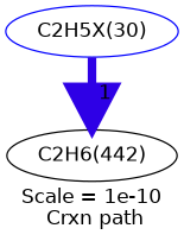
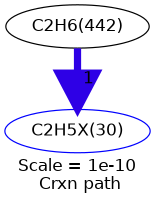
  digraph {
    fontname=Helvetica
    label="Scale = 1e-10\l Crxn path"
    node [fontname=Helvetica]
    n1 [label="C2H6(442)" color=black]
    n2 [label="C2H5X(30)" color=blue]
-   n2 -> n1 [arrowsize=3 color="0.7, 1.5, 0.9" fontname=Helvetica label=" 1" style="setlinewidth(6)"]
+   n1 -> n2 [arrowsize=3 color="0.7, 1.5, 0.9" fontname=Helvetica label=" 1" style="setlinewidth(6)"]
  }
